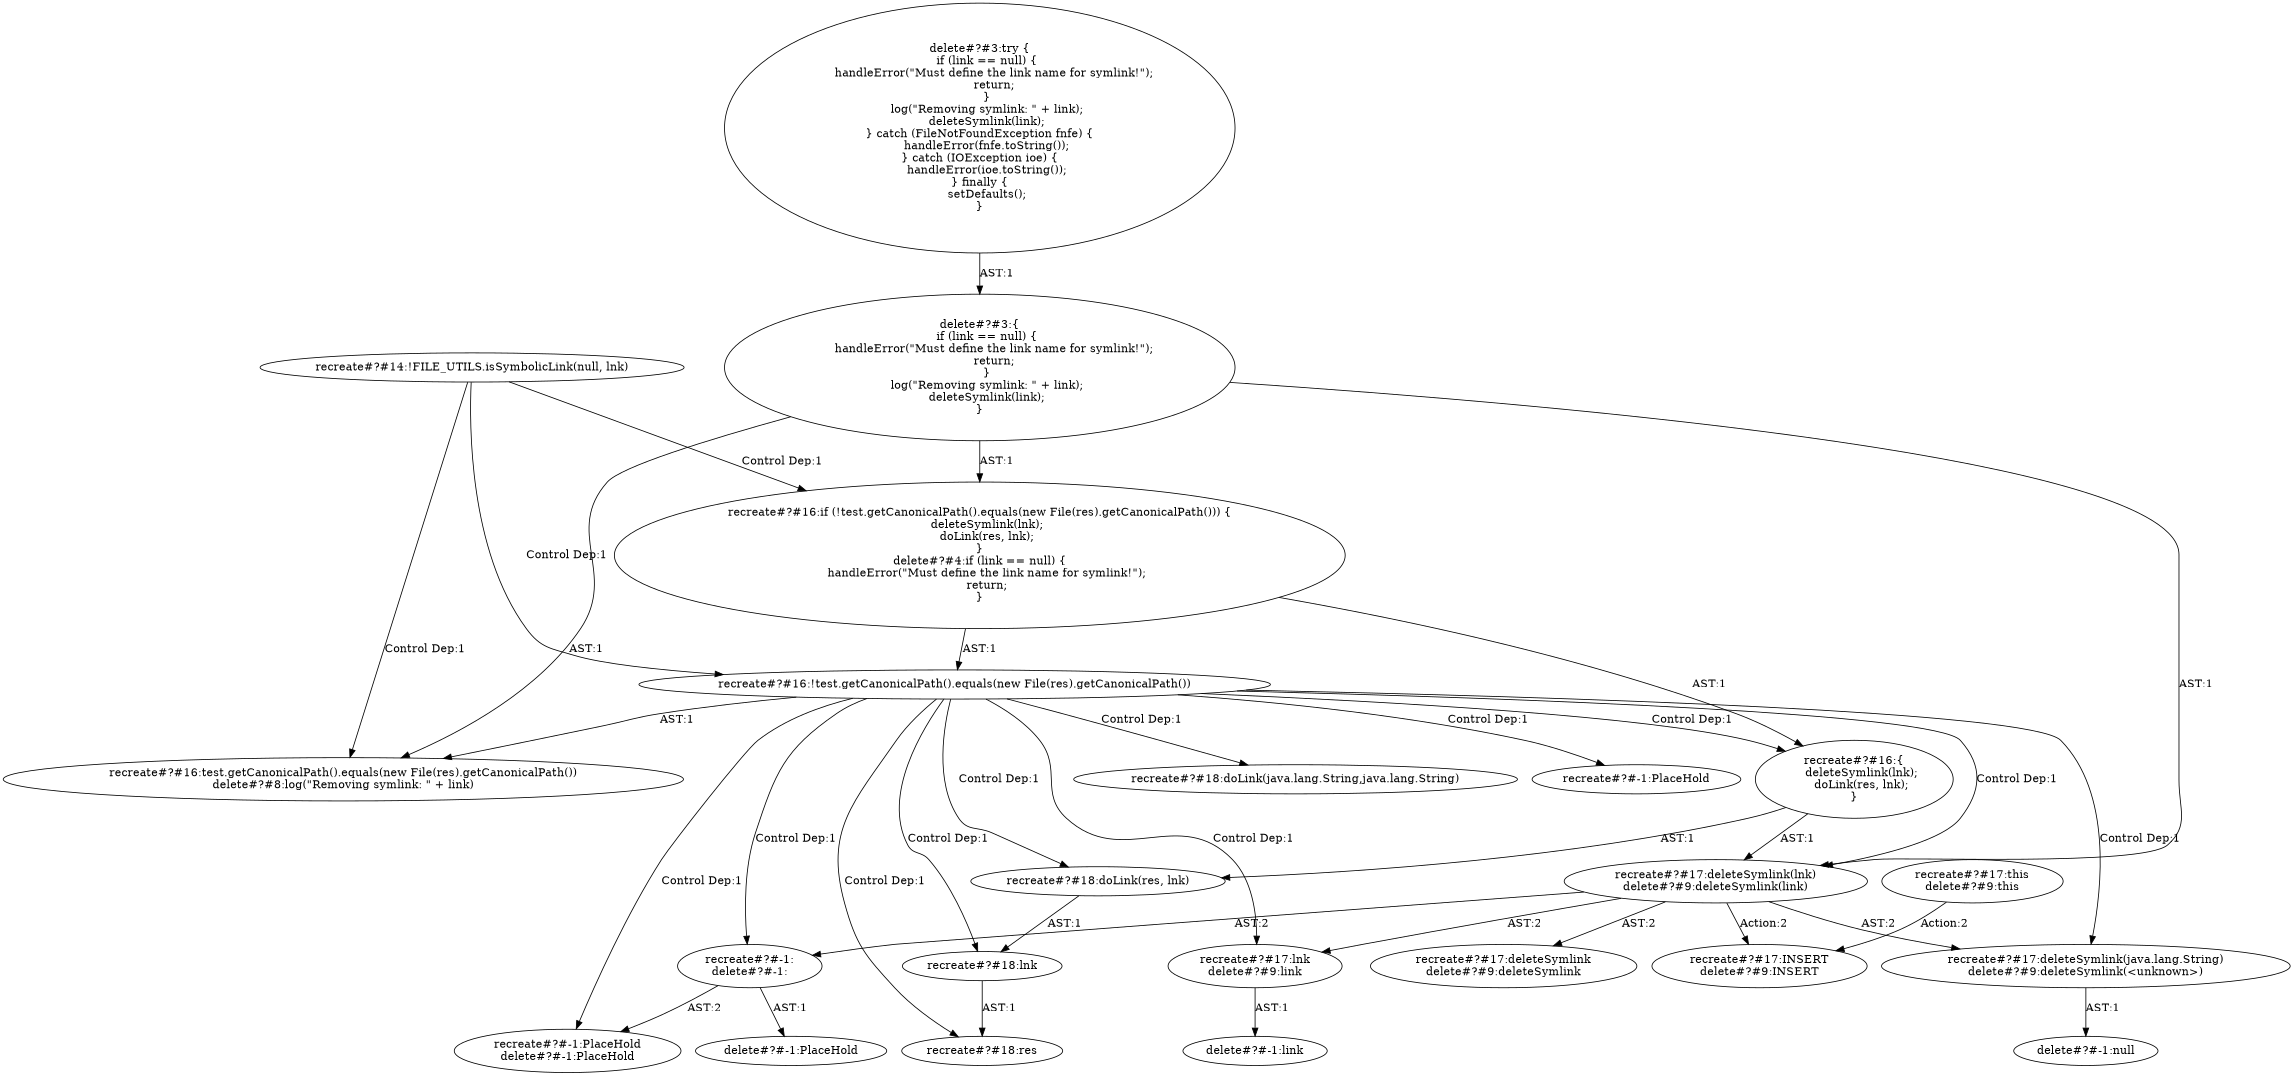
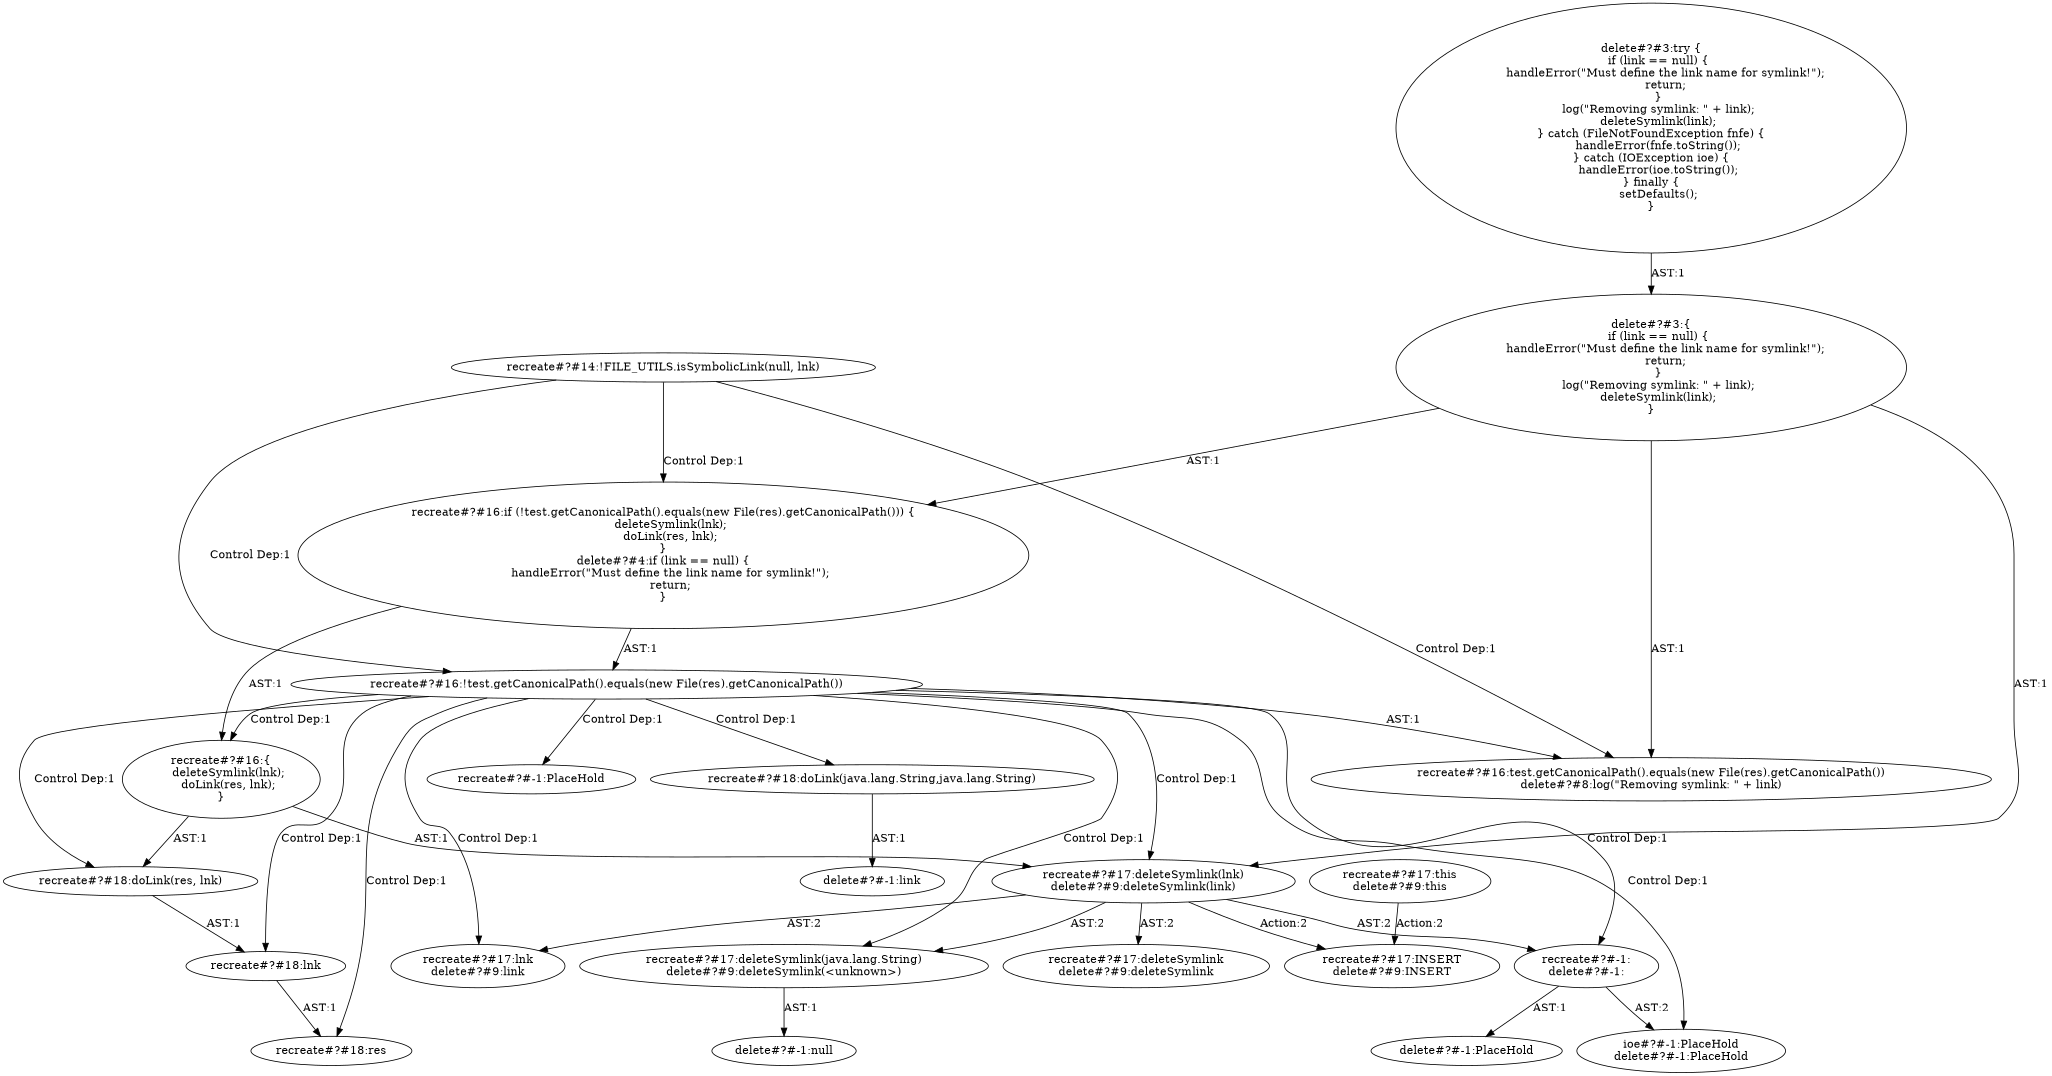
  digraph {
    node [shape=ellipse]
    n1 [label="recreate#?#17:INSERT\ndelete#?#9:INSERT"]
    n2 [label="recreate#?#17:this\ndelete#?#9:this"]
    n3 [label="recreate#?#17:deleteSymlink(lnk)\ndelete#?#9:deleteSymlink(link)"]
    n4 [label="recreate#?#17:deleteSymlink(java.lang.String)\ndelete#?#9:deleteSymlink(<unknown>)"]
    n5 [label="recreate#?#-1:\ndelete#?#-1:"]
    n6 [label="recreate#?#17:lnk\ndelete#?#9:link"]
    n7 [label="recreate#?#17:deleteSymlink\ndelete#?#9:deleteSymlink"]
    n8 [label="delete#?#-1:null"]
-   n9 [label="recreate#?#-1:PlaceHold\ndelete#?#-1:PlaceHold"]
+   n9 [label="ioe#?#-1:PlaceHold\ndelete#?#-1:PlaceHold"]
    n10 [label="delete#?#-1:PlaceHold"]
    n11 [label="delete#?#-1:link"]
    n12 [label="recreate#?#16:!test.getCanonicalPath().equals(new File(res).getCanonicalPath())"]
    n13 [label="recreate#?#16:test.getCanonicalPath().equals(new File(res).getCanonicalPath())\ndelete#?#8:log(\"Removing symlink: \" + link)"]
    n14 [label="recreate#?#16:\{\n    deleteSymlink(lnk);\n    doLink(res, lnk);\n\}"]
    n15 [label="recreate#?#18:doLink(res, lnk)"]
    n16 [label="recreate#?#18:doLink(java.lang.String,java.lang.String)"]
    n17 [label="recreate#?#-1:PlaceHold"]
    n18 [label="recreate#?#18:res"]
    n19 [label="recreate#?#18:lnk"]
    n20 [label="recreate#?#14:!FILE_UTILS.isSymbolicLink(null, lnk)"]
    n21 [label="recreate#?#16:if (!test.getCanonicalPath().equals(new File(res).getCanonicalPath())) \{\n    deleteSymlink(lnk);\n    doLink(res, lnk);\n\}\ndelete#?#4:if (link == null) \{\n    handleError(\"Must define the link name for symlink!\");\n    return;\n\}"]
    n22 [label="delete#?#3:\{\n    if (link == null) \{\n        handleError(\"Must define the link name for symlink!\");\n        return;\n    \}\n    log(\"Removing symlink: \" + link);\n    deleteSymlink(link);\n\}"]
    n23 [label="delete#?#3:try \{\n    if (link == null) \{\n        handleError(\"Must define the link name for symlink!\");\n        return;\n    \}\n    log(\"Removing symlink: \" + link);\n    deleteSymlink(link);\n\} catch (FileNotFoundException fnfe) \{\n    handleError(fnfe.toString());\n\} catch (IOException ioe) \{\n    handleError(ioe.toString());\n\} finally \{\n    setDefaults();\n\}"]
    n2 -> n1 [label="Action:2"]
    n3 -> n1 [label="Action:2"]
    n3 -> n4 [label="AST:2"]
    n3 -> n5 [label="AST:2"]
    n3 -> n6 [label="AST:2"]
    n3 -> n7 [label="AST:2"]
    n4 -> n8 [label="AST:1"]
    n5 -> n9 [label="AST:2"]
    n5 -> n10 [label="AST:1"]
-   n6 -> n11 [label="AST:1"]
+   n16 -> n11 [label="AST:1"]
    n12 -> n3 [label="Control Dep:1"]
    n12 -> n4 [label="Control Dep:1"]
    n12 -> n5 [label="Control Dep:1"]
    n12 -> n6 [label="Control Dep:1"]
    n12 -> n9 [label="Control Dep:1"]
    n12 -> n13 [label="AST:1"]
    n12 -> n14 [label="Control Dep:1"]
    n12 -> n15 [label="Control Dep:1"]
    n12 -> n16 [label="Control Dep:1"]
    n12 -> n17 [label="Control Dep:1"]
    n12 -> n18 [label="Control Dep:1"]
    n12 -> n19 [label="Control Dep:1"]
    n14 -> n3 [label="AST:1"]
    n14 -> n15 [label="AST:1"]
    n15 -> n19 [label="AST:1"]
    n19 -> n18 [label="AST:1"]
    n20 -> n12 [label="Control Dep:1"]
    n20 -> n13 [label="Control Dep:1"]
    n20 -> n21 [label="Control Dep:1"]
    n21 -> n12 [label="AST:1"]
    n21 -> n14 [label="AST:1"]
    n22 -> n3 [label="AST:1"]
    n22 -> n13 [label="AST:1"]
    n22 -> n21 [label="AST:1"]
    n23 -> n22 [label="AST:1"]
  }
